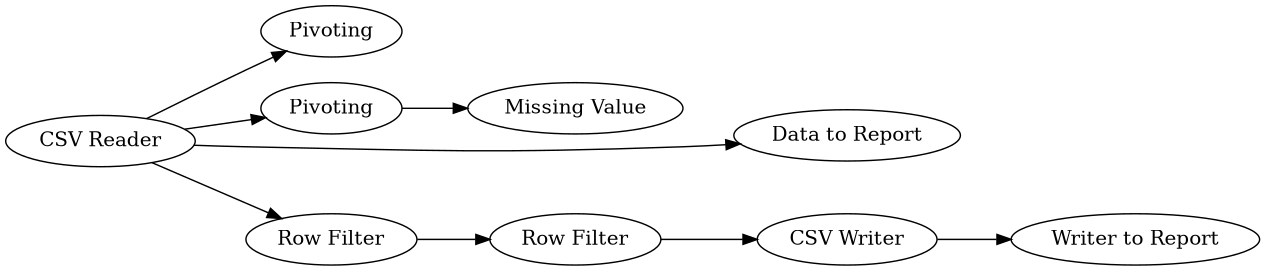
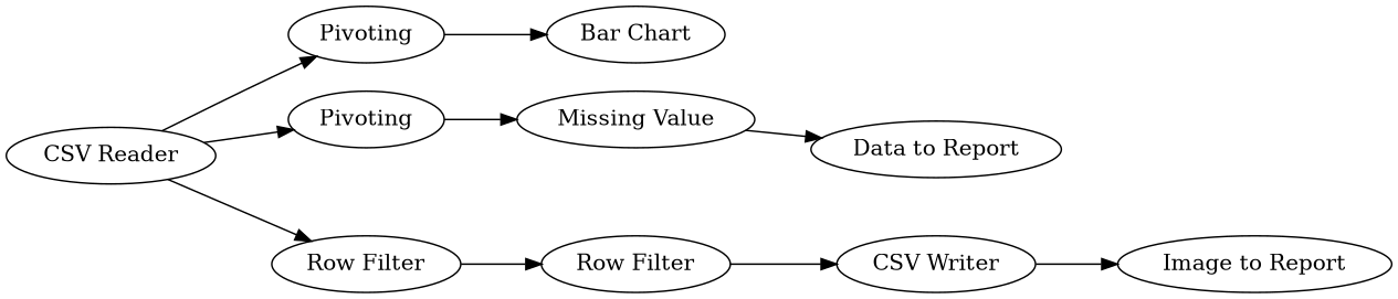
  digraph {
    rankdir=LR
    n1 [label=Pivoting]
-   n3 [label="Writer to Report"]
+   n2 [label="Bar Chart"]
+   n3 [label="Image to Report"]
    n4 [label="CSV Reader"]
    n5 [label=Pivoting]
    n6 [label="Row Filter"]
    n7 [label="Missing Value"]
    n8 [label="Row Filter"]
    n9 [label="Data to Report"]
    n10 [label="CSV Writer"]
+   n1 -> n2
    n4 -> n1
    n4 -> n5
    n4 -> n6
    n5 -> n7
    n6 -> n8
-   n4 -> n9
+   n7 -> n9
    n8 -> n10
    n10 -> n3
  }
